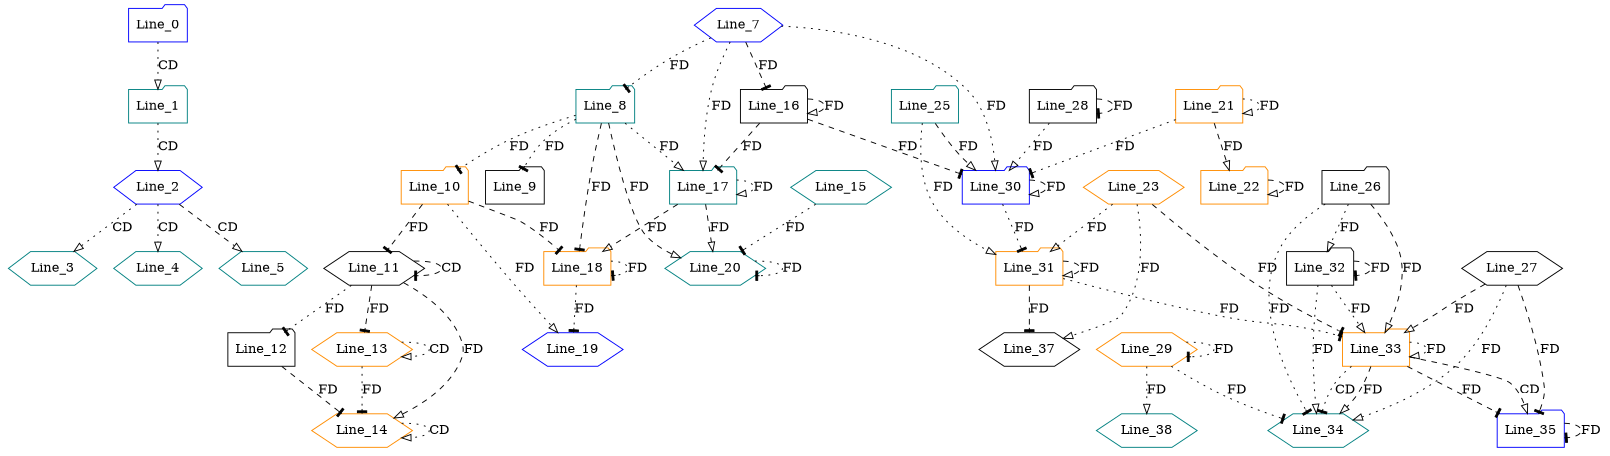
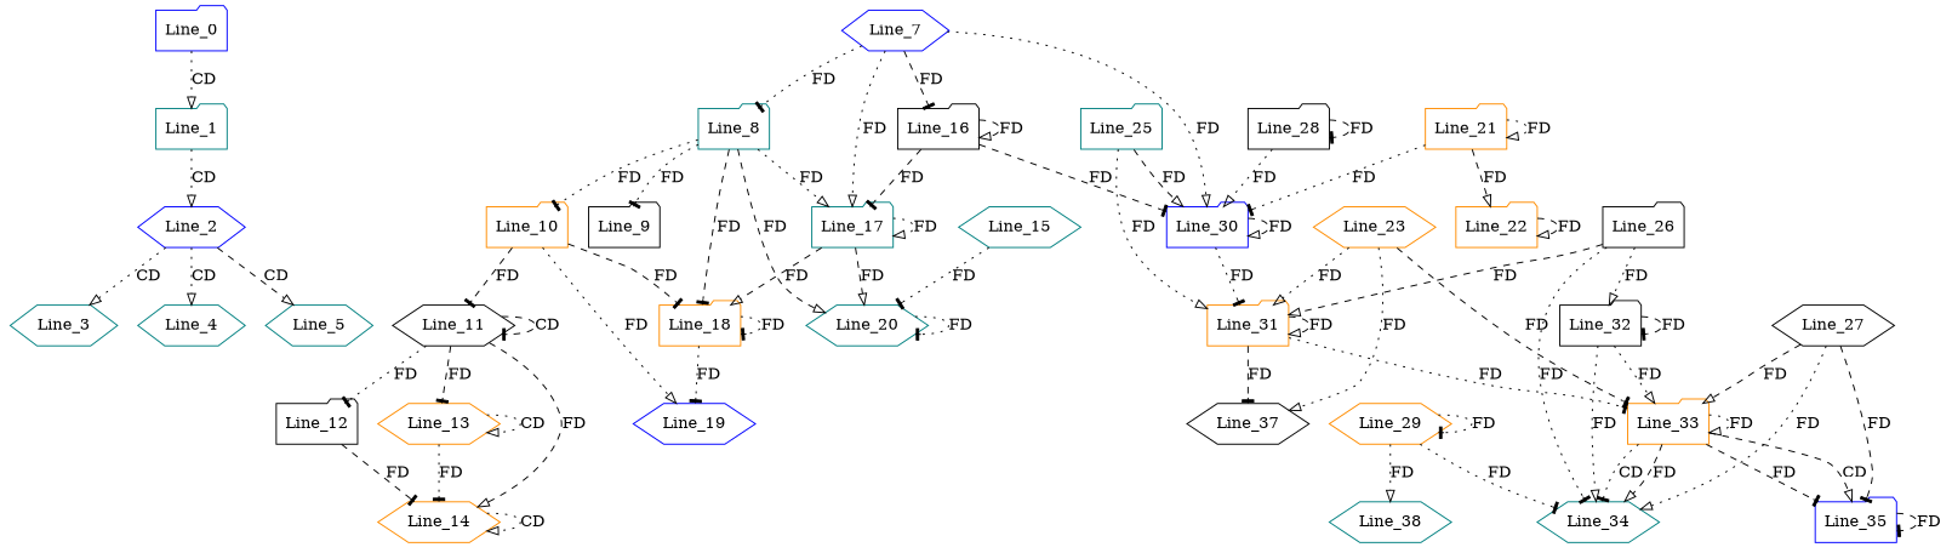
  digraph {
    node [color=teal shape=folder]
    edge [arrowhead=onormal style=dotted]
    Line_0 [color=blue]
    Line_1
    Line_2 [color=blue shape=hexagon]
    Line_3 [shape=hexagon]
    Line_4 [shape=hexagon]
    Line_5 [shape=hexagon]
    Line_7 [color=blue shape=hexagon]
    Line_8
    Line_16 [color=black]
    Line_17
    Line_30 [color=blue]
    Line_9 [color=black]
    Line_10 [color=darkorange]
    Line_18 [color=darkorange]
    Line_20 [shape=hexagon]
    Line_31 [color=darkorange]
    Line_11 [color=black shape=hexagon]
    Line_19 [color=blue shape=hexagon]
    Line_12 [color=black]
    Line_13 [color=darkorange shape=hexagon]
    Line_14 [color=darkorange shape=hexagon]
    Line_15 [shape=hexagon]
    Line_21 [color=darkorange]
    Line_22 [color=darkorange]
    Line_28 [color=black]
    Line_29 [color=darkorange shape=hexagon]
    Line_34 [shape=hexagon]
    Line_38 [shape=hexagon]
    Line_25
    Line_33 [color=darkorange]
    Line_37 [color=black shape=hexagon]
    Line_23 [color=darkorange shape=hexagon]
    Line_35 [color=blue]
    Line_26 [color=black]
    Line_32 [color=black]
    Line_27 [color=black shape=hexagon]
    Line_0 -> Line_1 [label=CD]
    Line_1 -> Line_2 [label=CD]
    Line_2 -> Line_3 [label=CD]
    Line_2 -> Line_4 [label=CD]
    Line_2 -> Line_5 [label=CD style=dashed]
    Line_7 -> Line_8 [arrowhead=tee label=FD]
    Line_7 -> Line_16 [arrowhead=tee label=FD style=dashed]
    Line_7 -> Line_17 [label=FD]
    Line_7 -> Line_30 [label=FD]
    Line_8 -> Line_17 [label=FD]
    Line_8 -> Line_9 [arrowhead=tee label=FD]
    Line_8 -> Line_10 [arrowhead=tee label=FD]
    Line_8 -> Line_18 [arrowhead=tee label=FD style=dashed]
    Line_8 -> Line_20 [label=FD style=dashed]
    Line_16 -> Line_16 [label=FD style=dashed]
    Line_16 -> Line_17 [arrowhead=tee label=FD style=dashed]
    Line_16 -> Line_30 [arrowhead=tee label=FD style=dashed]
    Line_17 -> Line_17 [label=FD]
    Line_17 -> Line_18 [label=FD style=dashed]
    Line_17 -> Line_20 [label=FD style=dashed]
    Line_30 -> Line_30 [label=FD style=dashed]
    Line_30 -> Line_31 [arrowhead=tee label=FD]
    Line_10 -> Line_18 [arrowhead=tee label=FD style=dashed]
    Line_10 -> Line_11 [arrowhead=tee label=FD style=dashed]
    Line_10 -> Line_19 [label=FD]
    Line_18 -> Line_18 [arrowhead=tee label=FD]
    Line_18 -> Line_19 [arrowhead=tee label=FD]
    Line_20 -> Line_20 [arrowhead=tee label=FD]
    Line_31 -> Line_31 [label=FD style=dashed]
    Line_31 -> Line_33 [arrowhead=tee label=FD]
    Line_31 -> Line_37 [arrowhead=tee label=FD style=dashed]
    Line_11 -> Line_11 [arrowhead=tee label=CD style=dashed]
    Line_11 -> Line_12 [arrowhead=tee label=FD]
    Line_11 -> Line_13 [arrowhead=tee label=FD style=dashed]
    Line_11 -> Line_14 [label=FD style=dashed]
    Line_12 -> Line_14 [arrowhead=tee label=FD style=dashed]
    Line_13 -> Line_13 [label=CD]
    Line_13 -> Line_14 [arrowhead=tee label=FD]
    Line_14 -> Line_14 [label=CD]
    Line_15 -> Line_20 [arrowhead=tee label=FD]
    Line_21 -> Line_30 [arrowhead=tee label=FD]
    Line_21 -> Line_21 [label=FD]
    Line_21 -> Line_22 [label=FD style=dashed]
    Line_22 -> Line_22 [label=FD style=dashed]
    Line_28 -> Line_30 [label=FD]
    Line_28 -> Line_28 [arrowhead=tee label=FD style=dashed]
    Line_29 -> Line_29 [arrowhead=tee label=FD]
    Line_29 -> Line_34 [arrowhead=tee label=FD]
    Line_29 -> Line_38 [label=FD]
    Line_25 -> Line_30 [label=FD style=dashed]
    Line_25 -> Line_31 [label=FD]
    Line_33 -> Line_34 [arrowhead=tee label=CD]
    Line_33 -> Line_34 [label=FD style=dashed]
    Line_33 -> Line_33 [label=FD]
    Line_33 -> Line_35 [label=CD style=dashed]
    Line_33 -> Line_35 [arrowhead=tee label=FD style=dashed]
    Line_23 -> Line_31 [label=FD]
    Line_23 -> Line_33 [arrowhead=tee label=FD style=dashed]
    Line_23 -> Line_37 [label=FD]
    Line_35 -> Line_35 [arrowhead=tee label=FD style=dashed]
    Line_26 -> Line_34 [arrowhead=tee label=FD]
-   Line_26 -> Line_33 [label=FD style=dashed]
+   Line_26 -> Line_31 [label=FD style=dashed]
    Line_26 -> Line_32 [label=FD]
    Line_32 -> Line_34 [label=FD]
    Line_32 -> Line_33 [label=FD]
    Line_32 -> Line_32 [arrowhead=tee label=FD style=dashed]
    Line_27 -> Line_34 [label=FD]
    Line_27 -> Line_33 [label=FD style=dashed]
    Line_27 -> Line_35 [arrowhead=tee label=FD style=dashed]
  }
